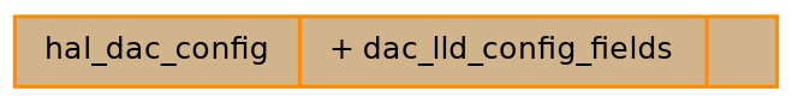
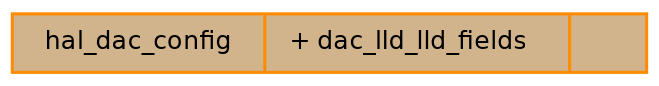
  digraph {
    rankdir=LR
-   n1 [color=darkorange fillcolor=tan fontcolor=black fontname=Helvetica fontsize=8 height=0.2 label="{hal_dac_config\n|+ dac_lld_config_fields\l|}" shape=record style=filled width=0.4]
+   n1 [color=darkorange fillcolor=tan fontcolor=black fontname=Helvetica fontsize=8 height=0.2 label="{hal_dac_config\n|+ dac_lld_lld_fields\l|}" shape=record style=filled width=0.4]
  }
